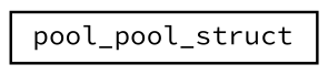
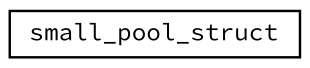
  digraph {
    rankdir=LR
    fontname="Source Code Pro"
-   n1 [color=black fillcolor=white fontname="Source Code Pro" fontsize=10 height=0.2 label=pool_pool_struct shape=record style=filled width=0.4]
+   n1 [color=black fillcolor=white fontname="Source Code Pro" fontsize=10 height=0.2 label=small_pool_struct shape=record style=filled width=0.4]
  }
